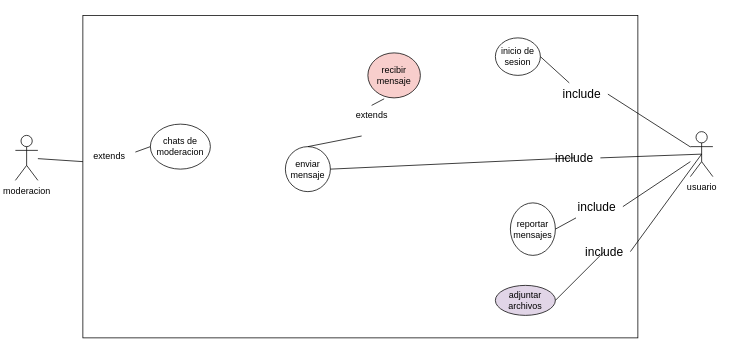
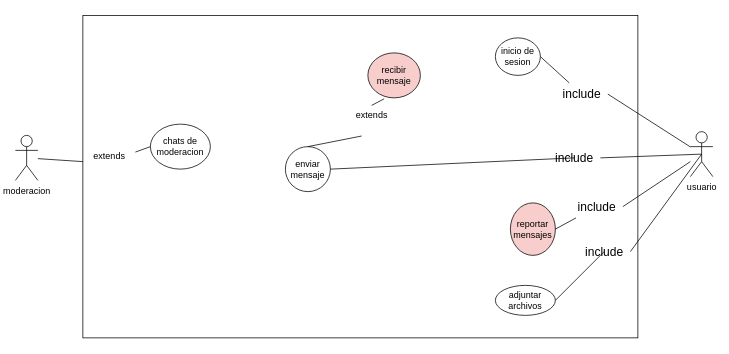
  <mxCell id="0" />
  <mxCell id="1" parent="0" />
  <mxCell id="2" value="" style="rounded=0;whiteSpace=wrap;html=1;" vertex="1" parent="1"><mxGeometry x="110" y="20" width="740" height="430" as="geometry" /></mxCell>
  <mxCell id="3" value="&lt;font style=&quot;vertical-align: inherit;&quot; dir=&quot;auto&quot;&gt;&lt;font style=&quot;vertical-align: inherit;&quot; dir=&quot;auto&quot;&gt;moderacion&lt;/font&gt;&lt;/font&gt;" style="shape=umlActor;verticalLabelPosition=bottom;verticalAlign=top;html=1;outlineConnect=0;" vertex="1" parent="1"><mxGeometry x="20" y="180" width="30" height="60" as="geometry" /></mxCell>
  <mxCell id="4" value="&lt;font style=&quot;vertical-align: inherit;&quot; dir=&quot;auto&quot;&gt;&lt;font style=&quot;vertical-align: inherit;&quot; dir=&quot;auto&quot;&gt;usuario&lt;/font&gt;&lt;/font&gt;" style="shape=umlActor;verticalLabelPosition=bottom;verticalAlign=top;html=1;outlineConnect=0;" vertex="1" parent="1"><mxGeometry x="920" y="175" width="30" height="60" as="geometry" /></mxCell>
  <mxCell id="5" value="&lt;font style=&quot;vertical-align: inherit;&quot; dir=&quot;auto&quot;&gt;&lt;font style=&quot;vertical-align: inherit;&quot; dir=&quot;auto&quot;&gt;inicio de sesion&lt;/font&gt;&lt;/font&gt;" style="ellipse;whiteSpace=wrap;html=1;" vertex="1" parent="1"><mxGeometry x="660" y="50" width="60" height="50" as="geometry" /></mxCell>
  <mxCell id="6" value="" style="endArrow=none;html=1;rounded=0;entryX=1;entryY=0.5;entryDx=0;entryDy=0;" edge="1" parent="1" source="18" target="5"><mxGeometry width="50" height="50" relative="1" as="geometry"><mxPoint x="420" y="390" as="sourcePoint" /><mxPoint x="470" y="340" as="targetPoint" /></mxGeometry></mxCell>
  <mxCell id="7" value="&lt;font style=&quot;vertical-align: inherit;&quot; dir=&quot;auto&quot;&gt;&lt;font style=&quot;vertical-align: inherit;&quot; dir=&quot;auto&quot;&gt;&lt;font style=&quot;vertical-align: inherit;&quot; dir=&quot;auto&quot;&gt;&lt;font style=&quot;vertical-align: inherit;&quot; dir=&quot;auto&quot;&gt;enviar mensaje&lt;/font&gt;&lt;/font&gt;&lt;/font&gt;&lt;/font&gt;" style="ellipse;whiteSpace=wrap;html=1;" vertex="1" parent="1"><mxGeometry x="380" y="195" width="60" height="60" as="geometry" /></mxCell>
  <mxCell id="8" value="" style="endArrow=none;html=1;rounded=0;entryX=1;entryY=0.5;entryDx=0;entryDy=0;exitX=0.5;exitY=0.5;exitDx=0;exitDy=0;exitPerimeter=0;" edge="1" parent="1" source="20" target="7"><mxGeometry width="50" height="50" relative="1" as="geometry"><mxPoint x="420" y="390" as="sourcePoint" /><mxPoint x="470" y="340" as="targetPoint" /></mxGeometry></mxCell>
  <mxCell id="9" value="&lt;font style=&quot;vertical-align: inherit;&quot; dir=&quot;auto&quot;&gt;&lt;font style=&quot;vertical-align: inherit;&quot; dir=&quot;auto&quot;&gt;&lt;font style=&quot;vertical-align: inherit;&quot; dir=&quot;auto&quot;&gt;&lt;font style=&quot;vertical-align: inherit;&quot; dir=&quot;auto&quot;&gt;recibir mensaje&lt;/font&gt;&lt;/font&gt;&lt;/font&gt;&lt;/font&gt;" style="ellipse;whiteSpace=wrap;html=1;fillColor=#f8cecc;" vertex="1" parent="1"><mxGeometry x="490" y="70" width="70" height="60" as="geometry" /></mxCell>
- <mxCell id="10" value="&lt;font style=&quot;vertical-align: inherit;&quot; dir=&quot;auto&quot;&gt;&lt;font style=&quot;vertical-align: inherit;&quot; dir=&quot;auto&quot;&gt;adjuntar archivos&lt;/font&gt;&lt;/font&gt;" style="ellipse;whiteSpace=wrap;html=1;fillColor=#e1d5e7;" vertex="1" parent="1"><mxGeometry x="660" y="380" width="80" height="40" as="geometry" /></mxCell>
- <mxCell id="11" value="&lt;font style=&quot;vertical-align: inherit;&quot; dir=&quot;auto&quot;&gt;&lt;font style=&quot;vertical-align: inherit;&quot; dir=&quot;auto&quot;&gt;&lt;font style=&quot;vertical-align: inherit;&quot; dir=&quot;auto&quot;&gt;&lt;font style=&quot;vertical-align: inherit;&quot; dir=&quot;auto&quot;&gt;reportar mensajes&lt;/font&gt;&lt;/font&gt;&lt;/font&gt;&lt;/font&gt;" style="ellipse;whiteSpace=wrap;html=1;" vertex="1" parent="1"><mxGeometry x="680" y="270" width="60" height="70" as="geometry" /></mxCell>
+ <mxCell id="10" value="&lt;font style=&quot;vertical-align: inherit;&quot; dir=&quot;auto&quot;&gt;&lt;font style=&quot;vertical-align: inherit;&quot; dir=&quot;auto&quot;&gt;adjuntar archivos&lt;/font&gt;&lt;/font&gt;" style="ellipse;whiteSpace=wrap;html=1;" vertex="1" parent="1"><mxGeometry x="660" y="380" width="80" height="40" as="geometry" /></mxCell>
+ <mxCell id="11" value="&lt;font style=&quot;vertical-align: inherit;&quot; dir=&quot;auto&quot;&gt;&lt;font style=&quot;vertical-align: inherit;&quot; dir=&quot;auto&quot;&gt;&lt;font style=&quot;vertical-align: inherit;&quot; dir=&quot;auto&quot;&gt;&lt;font style=&quot;vertical-align: inherit;&quot; dir=&quot;auto&quot;&gt;reportar mensajes&lt;/font&gt;&lt;/font&gt;&lt;/font&gt;&lt;/font&gt;" style="ellipse;whiteSpace=wrap;html=1;fillColor=#f8cecc;" vertex="1" parent="1"><mxGeometry x="680" y="270" width="60" height="70" as="geometry" /></mxCell>
  <mxCell id="12" value="&lt;font style=&quot;vertical-align: inherit;&quot; dir=&quot;auto&quot;&gt;&lt;font style=&quot;vertical-align: inherit;&quot; dir=&quot;auto&quot;&gt;&lt;font style=&quot;vertical-align: inherit;&quot; dir=&quot;auto&quot;&gt;&lt;font style=&quot;vertical-align: inherit;&quot; dir=&quot;auto&quot;&gt;&lt;font style=&quot;vertical-align: inherit;&quot; dir=&quot;auto&quot;&gt;&lt;font style=&quot;vertical-align: inherit;&quot; dir=&quot;auto&quot;&gt;chats de moderacion&lt;/font&gt;&lt;/font&gt;&lt;/font&gt;&lt;/font&gt;&lt;/font&gt;&lt;/font&gt;" style="ellipse;whiteSpace=wrap;html=1;" vertex="1" parent="1"><mxGeometry x="200" y="165" width="80" height="60" as="geometry" /></mxCell>
  <mxCell id="13" value="" style="endArrow=none;html=1;rounded=0;exitX=1;exitY=0.5;exitDx=0;exitDy=0;" edge="1" parent="1" source="22" target="4"><mxGeometry width="50" height="50" relative="1" as="geometry"><mxPoint x="420" y="210" as="sourcePoint" /><mxPoint x="470" y="160" as="targetPoint" /></mxGeometry></mxCell>
  <mxCell id="14" value="" style="endArrow=none;html=1;rounded=0;exitX=1;exitY=0.5;exitDx=0;exitDy=0;entryX=0.5;entryY=0.5;entryDx=0;entryDy=0;entryPerimeter=0;" edge="1" parent="1" source="24" target="4"><mxGeometry width="50" height="50" relative="1" as="geometry"><mxPoint x="840" y="416" as="sourcePoint" /><mxPoint x="980" y="330" as="targetPoint" /></mxGeometry></mxCell>
  <mxCell id="15" value="" style="endArrow=none;html=1;rounded=0;exitX=0.31;exitY=1.021;exitDx=0;exitDy=0;entryX=0.5;entryY=0;entryDx=0;entryDy=0;exitPerimeter=0;" edge="1" parent="1" source="28" target="7"><mxGeometry width="50" height="50" relative="1" as="geometry"><mxPoint x="510" y="346" as="sourcePoint" /><mxPoint x="650" y="260" as="targetPoint" /></mxGeometry></mxCell>
  <mxCell id="16" value="" style="endArrow=none;html=1;rounded=0;entryX=0;entryY=0.5;entryDx=0;entryDy=0;" edge="1" parent="1" source="26" target="12"><mxGeometry width="50" height="50" relative="1" as="geometry"><mxPoint x="220" y="396" as="sourcePoint" /><mxPoint x="360" y="310" as="targetPoint" /></mxGeometry></mxCell>
  <mxCell id="17" value="" style="endArrow=none;html=1;rounded=0;entryX=1;entryY=0.5;entryDx=0;entryDy=0;" edge="1" parent="1" source="4" target="18"><mxGeometry width="50" height="50" relative="1" as="geometry"><mxPoint x="920" y="211" as="sourcePoint" /><mxPoint x="720" y="85" as="targetPoint" /></mxGeometry></mxCell>
  <mxCell id="18" value="&lt;font style=&quot;vertical-align: inherit;&quot; dir=&quot;auto&quot;&gt;&lt;font style=&quot;vertical-align: inherit;&quot; dir=&quot;auto&quot;&gt;include&lt;/font&gt;&lt;/font&gt;" style="text;html=1;align=center;verticalAlign=middle;resizable=0;points=[];autosize=1;strokeColor=none;fillColor=none;fontSize=16;" vertex="1" parent="1"><mxGeometry x="740" y="110" width="70" height="30" as="geometry" /></mxCell>
  <mxCell id="19" value="" style="endArrow=none;html=1;rounded=0;entryX=1;entryY=0.5;entryDx=0;entryDy=0;exitX=0.5;exitY=0.5;exitDx=0;exitDy=0;exitPerimeter=0;" edge="1" parent="1" source="4" target="20"><mxGeometry width="50" height="50" relative="1" as="geometry"><mxPoint x="935" y="220" as="sourcePoint" /><mxPoint x="670" y="210" as="targetPoint" /></mxGeometry></mxCell>
  <mxCell id="20" value="&lt;font style=&quot;vertical-align: inherit;&quot; dir=&quot;auto&quot;&gt;&lt;font style=&quot;vertical-align: inherit;&quot; dir=&quot;auto&quot;&gt;include&lt;/font&gt;&lt;/font&gt;" style="text;html=1;align=center;verticalAlign=middle;resizable=0;points=[];autosize=1;strokeColor=none;fillColor=none;fontSize=16;" vertex="1" parent="1"><mxGeometry x="730" y="195" width="70" height="30" as="geometry" /></mxCell>
  <mxCell id="21" value="" style="endArrow=none;html=1;rounded=0;exitX=1;exitY=0.5;exitDx=0;exitDy=0;" edge="1" parent="1" source="11" target="22"><mxGeometry width="50" height="50" relative="1" as="geometry"><mxPoint x="740" y="305" as="sourcePoint" /><mxPoint x="920" y="227" as="targetPoint" /></mxGeometry></mxCell>
  <mxCell id="22" value="&lt;font style=&quot;vertical-align: inherit;&quot; dir=&quot;auto&quot;&gt;&lt;font style=&quot;vertical-align: inherit;&quot; dir=&quot;auto&quot;&gt;include&lt;/font&gt;&lt;/font&gt;" style="text;html=1;align=center;verticalAlign=middle;resizable=0;points=[];autosize=1;strokeColor=none;fillColor=none;fontSize=16;" vertex="1" parent="1"><mxGeometry x="760" y="260" width="70" height="30" as="geometry" /></mxCell>
  <mxCell id="23" value="" style="endArrow=none;html=1;rounded=0;exitX=1;exitY=0.5;exitDx=0;exitDy=0;entryX=0.5;entryY=0.5;entryDx=0;entryDy=0;entryPerimeter=0;" edge="1" parent="1" source="10" target="24"><mxGeometry width="50" height="50" relative="1" as="geometry"><mxPoint x="740" y="400" as="sourcePoint" /><mxPoint x="935" y="220" as="targetPoint" /></mxGeometry></mxCell>
  <mxCell id="24" value="&lt;font style=&quot;vertical-align: inherit;&quot; dir=&quot;auto&quot;&gt;&lt;font style=&quot;vertical-align: inherit;&quot; dir=&quot;auto&quot;&gt;include&lt;/font&gt;&lt;/font&gt;" style="text;html=1;align=center;verticalAlign=middle;resizable=0;points=[];autosize=1;strokeColor=none;fillColor=none;fontSize=16;" vertex="1" parent="1"><mxGeometry x="770" y="320" width="70" height="30" as="geometry" /></mxCell>
  <mxCell id="25" value="" style="endArrow=none;html=1;rounded=0;entryX=0;entryY=0.5;entryDx=0;entryDy=0;" edge="1" parent="1" source="3" target="26"><mxGeometry width="50" height="50" relative="1" as="geometry"><mxPoint x="50" y="211" as="sourcePoint" /><mxPoint x="200" y="220" as="targetPoint" /></mxGeometry></mxCell>
  <mxCell id="26" value="&lt;font style=&quot;vertical-align: inherit;&quot; dir=&quot;auto&quot;&gt;&lt;font style=&quot;vertical-align: inherit;&quot; dir=&quot;auto&quot;&gt;extends&lt;/font&gt;&lt;/font&gt;&lt;div&gt;&lt;font style=&quot;vertical-align: inherit;&quot; dir=&quot;auto&quot;&gt;&lt;font style=&quot;vertical-align: inherit;&quot; dir=&quot;auto&quot;&gt;&lt;br&gt;&lt;/font&gt;&lt;/font&gt;&lt;/div&gt;" style="text;html=1;align=center;verticalAlign=middle;resizable=0;points=[];autosize=1;strokeColor=none;fillColor=none;" vertex="1" parent="1"><mxGeometry x="110" y="195" width="70" height="40" as="geometry" /></mxCell>
  <mxCell id="27" value="" style="endArrow=none;html=1;rounded=0;exitX=0.31;exitY=1.021;exitDx=0;exitDy=0;entryX=0.5;entryY=0;entryDx=0;entryDy=0;exitPerimeter=0;" edge="1" parent="1" source="9" target="28"><mxGeometry width="50" height="50" relative="1" as="geometry"><mxPoint x="512" y="131" as="sourcePoint" /><mxPoint x="470" y="195" as="targetPoint" /></mxGeometry></mxCell>
  <mxCell id="28" value="&lt;font style=&quot;vertical-align: inherit;&quot; dir=&quot;auto&quot;&gt;&lt;font style=&quot;vertical-align: inherit;&quot; dir=&quot;auto&quot;&gt;extends&lt;/font&gt;&lt;/font&gt;&lt;div&gt;&lt;font style=&quot;vertical-align: inherit;&quot; dir=&quot;auto&quot;&gt;&lt;font style=&quot;vertical-align: inherit;&quot; dir=&quot;auto&quot;&gt;&lt;br&gt;&lt;/font&gt;&lt;/font&gt;&lt;/div&gt;" style="text;html=1;align=center;verticalAlign=middle;resizable=0;points=[];autosize=1;strokeColor=none;fillColor=none;" vertex="1" parent="1"><mxGeometry x="460" y="140" width="70" height="40" as="geometry" /></mxCell>
